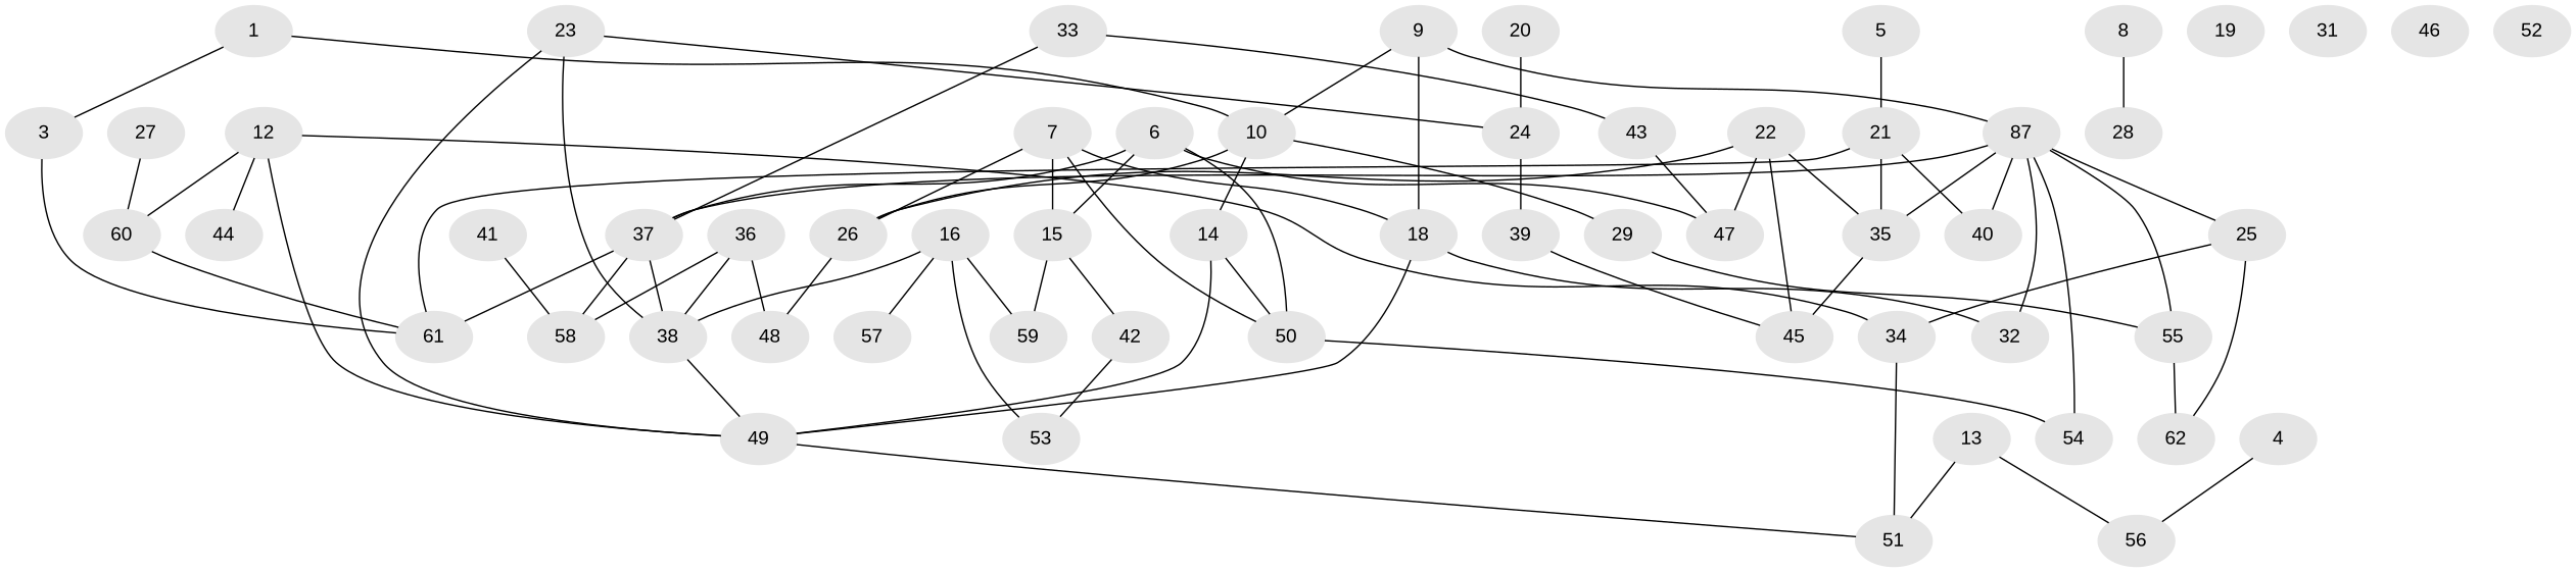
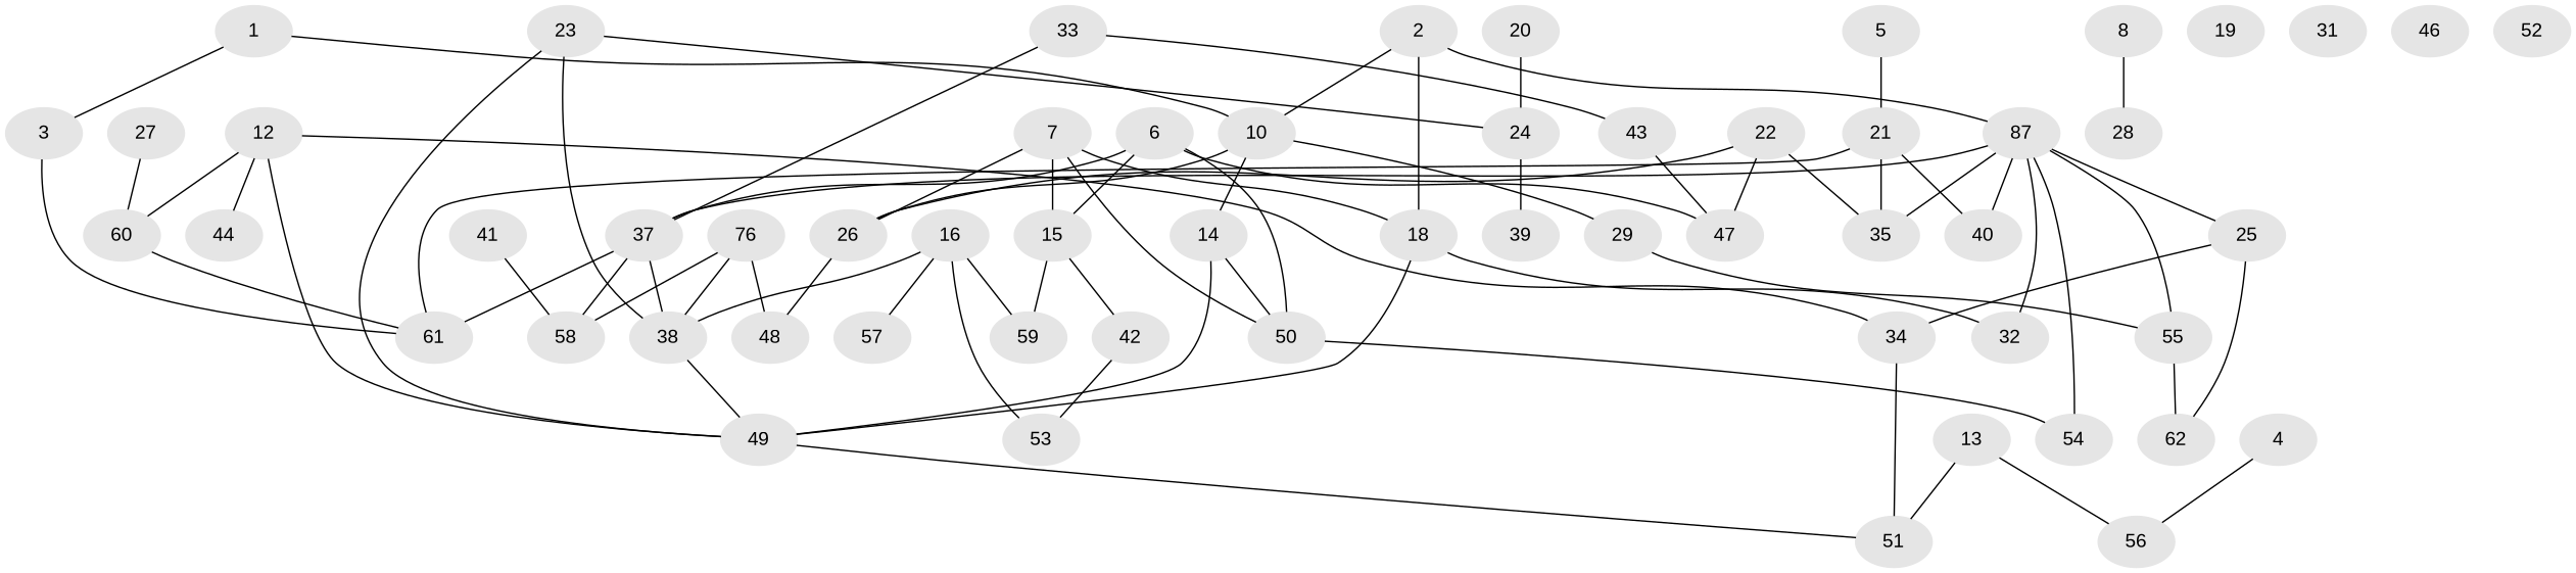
  graph {
    fontname="Liberation Sans"
    node [color=gray90 fontname="Liberation Sans" style=filled]
    edge [fontname="Liberation Sans"]
    1
    3
    10
    61
    26
    14
    29
    16
    59
    38
    53
    57
    27
    60
    4
    56
    5
    21
    35
    40
    6
    15
    37
    47
    50
    42
    58
    54
    7
    18
    49
    32
    48
    8
    28
-   9
+   9 [label=2]
    n37 [label=87]
    55
    25
    62
    12
    34
    44
    51
    13
-   45
    19
    20
    24
    39
    22
    23
    31
    33
    43
-   36
+   36 [label=76]
    41
    46
    52
    1 -- 3
    1 -- 10
    3 -- 61
    10 -- 26
    10 -- 14
    10 -- 29
    26 -- 48
    14 -- 50
    14 -- 49
    29 -- 55
    16 -- 59
    16 -- 38
    16 -- 53
    16 -- 57
    38 -- 49
    27 -- 60
    60 -- 61
    4 -- 56
    5 -- 21
    21 -- 61
    21 -- 35
    21 -- 40
-   35 -- 45
    6 -- 15
    6 -- 37
    6 -- 47
    6 -- 50
    15 -- 59
    15 -- 42
    37 -- 61
    37 -- 38
    37 -- 58
    50 -- 54
    42 -- 53
    7 -- 26
    7 -- 15
    7 -- 50
    7 -- 18
    18 -- 49
    18 -- 32
    49 -- 51
    8 -- 28
    9 -- 10
    9 -- 18
    9 -- n37
    n37 -- 35
    n37 -- 40
    n37 -- 37
    n37 -- 54
    n37 -- 32
    n37 -- 55
    n37 -- 25
    55 -- 62
    25 -- 62
    25 -- 34
    12 -- 60
    12 -- 49
    12 -- 34
    12 -- 44
    34 -- 51
    13 -- 56
    13 -- 51
    20 -- 24
    24 -- 39
-   39 -- 45
    22 -- 26
    22 -- 35
    22 -- 47
-   22 -- 45
    23 -- 38
    23 -- 49
    23 -- 24
    33 -- 37
    33 -- 43
    43 -- 47
    36 -- 38
    36 -- 58
    36 -- 48
    41 -- 58
  }
